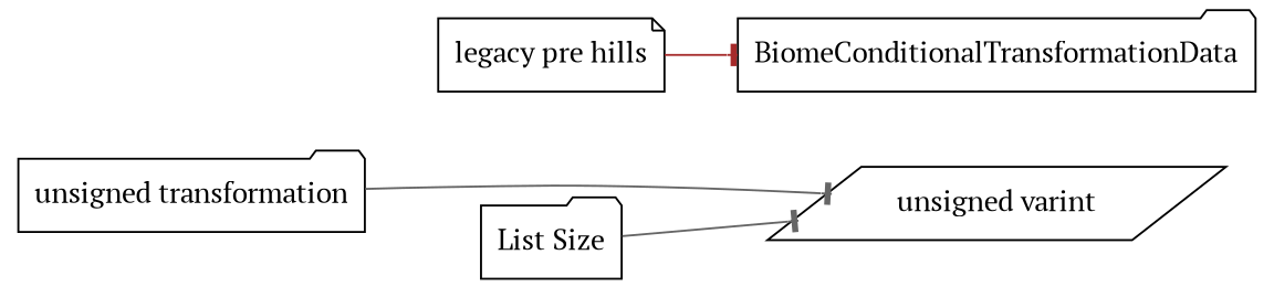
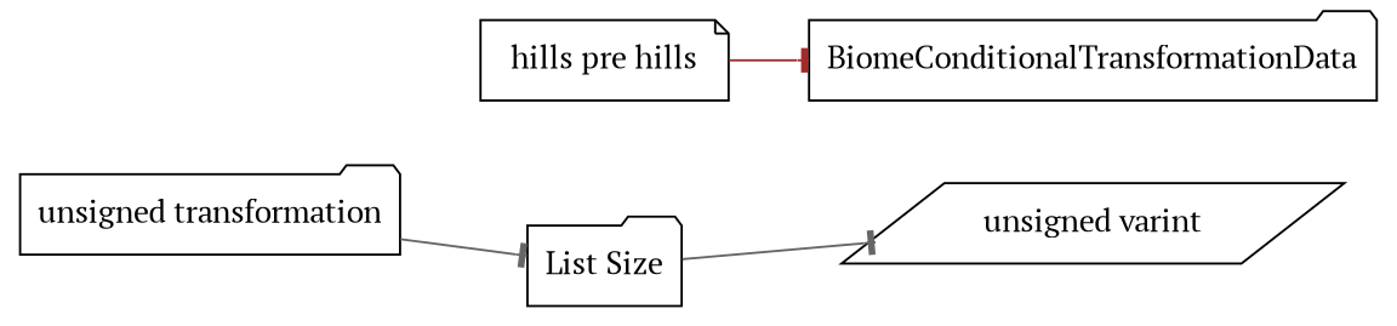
  digraph {
    fontname="PT Serif"
    rankdir=LR
    node [fontname="PT Serif" shape=folder]
    edge [arrowhead=tee color=gray40 fontname="PT Serif"]
    n1 [label="unsigned varint" shape=parallelogram]
    n2 [label=BiomeConditionalTransformationData]
    n3 [label="unsigned transformation"]
    n4 [label="List Size"]
-   n5 [label="legacy pre hills" shape=note]
+   n5 [label="hills pre hills" shape=note]
    subgraph sub_1 {
      rank=max
      n1
      n2
    }
-   n3 -> n1
+   n3 -> n4
    n4 -> n1
    n5 -> n2 [color=brown]
  }
